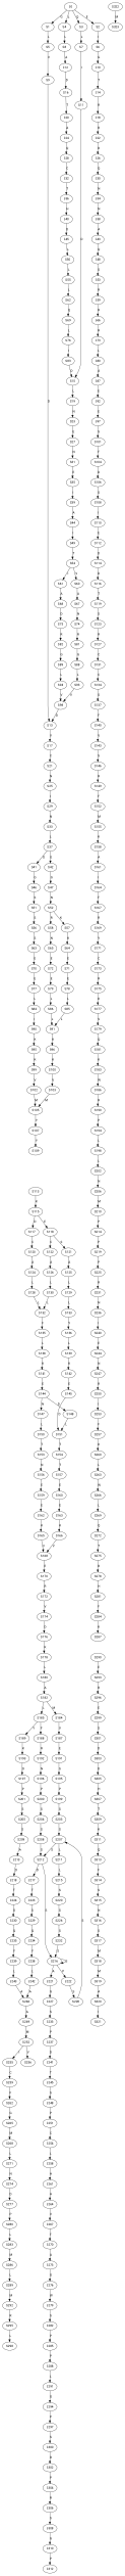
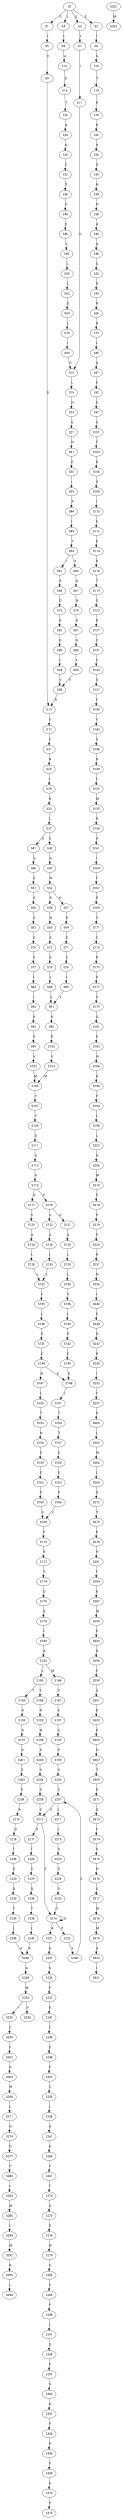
  strict digraph {
    fontname=Roboto
    node [fontname=Roboto]
    edge [fontname=Roboto]
    S0
    S1
    S2
    S3
    S4
    S5
    S6
    S7
    S8
    S9
    S10
    S11
    S12
    S13
    S14
    S15
    S16
    S17
    S18
    S19
    S20
    S21
    S22
    S23
    S24
    S25
    S26
    S27
    S28
    S29
    S30
    S31
    S32
    S33
    S34
    S35
    S36
    S37
    S38
    S39
    S40
    S41
    S42
    S43
    S44
    S45
    S46
    S47
    S48
    S49
    S50
    S51
    S52
    S53
    S54
    S55
    S56
    S57
    S58
    S59
    S60
    S61
    S62
    S63
    S64
    S65
    S66
    S67
    S68
    S69
    S70
    S71
    S72
    S73
    S74
    S75
    S76
    S77
    S78
    S79
    S80
    S81
    S82
    S83
    S84
    S85
    S86
    S87
    S88
    S89
    S90
    S91
    S92
    S93
    S94
    S95
    S96
    S97
    S98
    S99
    S100
    S101
    S102
    S103
    S104
    S105
    S106
    S107
    S108
    S109
    S110
+   S111
    S112
    S113
    S114
    S115
    S116
    S117
    S118
    S119
    S120
    S121
    S122
    S123
    S124
    S125
    S126
    S127
    S128
    S129
    S130
    S131
    S132
    S133
    S134
    S135
    S136
    S137
    S138
    S139
    S140
    S141
    S142
    S143
    S144
    S145
    S146
    S147
    S148
    S149
    S150
    S151
    S152
    S153
    S154
    S155
    S156
    S157
    S158
    S159
    S160
    S161
    S162
    S163
    S164
    S165
    S166
    S167
    S168
    S169
    S170
    S171
    S172
    S173
    S174
    S175
    S176
    S177
    S178
    S179
    S180
    S181
    S182
    S183
    S184
    S185
    S186
    S187
    S188
    S189
    S190
    S191
    S192
    S193
    S194
    S195
    S196
    S197
    S198
    S199
    S200
    S201
    S202
    S203
    S204
    S205
    S206
    S207
    S208
    S209
    S210
    S211
    S212
    S213
    S214
    S215
    S216
    S217
    S218
    S219
    S220
    S221
    S222
    S223
    S224
    S225
    S226
    S227
    S228
    S229
    S230
    S231
    S232
    S233
    S234
    S235
    S236
    S237
    S238
    S239
    S240
    S241
    S242
    S243
    S244
    S245
    S246
    S247
    S248
    S249
    S250
    S251
    S252
    S253
    S254
    S255
    S256
    S257
    S258
    S259
    S260
    S261
    S262
    S263
    S264
    S265
    S266
    S267
    S268
    S269
    S270
    S271
    S272
    S273
    S274
    S275
    S276
    S277
    S278
    S279
    S280
    S281
    S282
    S283
    S284
    S285
    S286
    S287
    S288
    S289
    S290
    S291
    S292
    S293
    S294
    S295
    S296
    S297
    S298
    S299
    S300
    S301
    S302
    S303
    S304
    S305
    S306
    S307
    S308
    S309
    S310
    S311
    S312
    S313
    S314
    S315
    S316
    S317
    S318
    S319
    S320
    S321
    S322
    S323
    S0 -> S1 [label=G]
    S0 -> S2 [label=E]
    S0 -> S3 [label=Q]
    S0 -> S4 [label=L]
    S1 -> S5 [label=L]
    S2 -> S6 [label=I]
    S3 -> S7 [label=L]
    S4 -> S8 [label=L]
    S5 -> S9 [label=V]
    S6 -> S10 [label=G]
    S7 -> S11 [label=I]
    S8 -> S12 [label=A]
    S9 -> S13 [label=D]
    S10 -> S14 [label=T]
    S11 -> S15 [label=D]
    S12 -> S16 [label=D]
    S13 -> S17 [label=V]
    S14 -> S18 [label=R]
    S15 -> S19 [label=L]
    S16 -> S20 [label=T]
    S17 -> S21 [label=C]
    S18 -> S22 [label=R]
    S19 -> S23 [label=N]
    S20 -> S24 [label=A]
    S21 -> S25 [label=N]
    S22 -> S26 [label=R]
    S23 -> S27 [label=E]
    S24 -> S28 [label=Q]
    S25 -> S29 [label=I]
    S26 -> S30 [label=Q]
    S27 -> S31 [label=N]
    S28 -> S32 [label=C]
    S29 -> S33 [label=N]
    S30 -> S34 [label=N]
    S31 -> S35 [label=E]
    S32 -> S36 [label=T]
    S33 -> S37 [label=L]
    S34 -> S38 [label=N]
    S35 -> S39 [label=I]
    S36 -> S40 [label=H]
    S37 -> S41 [label=D]
    S37 -> S42 [label=E]
    S38 -> S43 [label=A]
    S39 -> S44 [label=A]
    S40 -> S45 [label=D]
    S41 -> S46 [label=G]
    S42 -> S47 [label=G]
    S43 -> S48 [label=Q]
    S44 -> S49 [label=I]
    S45 -> S50 [label=L]
    S46 -> S51 [label=S]
    S47 -> S52 [label=N]
    S48 -> S53 [label=S]
    S49 -> S54 [label=T]
    S50 -> S55 [label=L]
    S51 -> S56 [label=S]
    S52 -> S57 [label=K]
    S52 -> S58 [label=R]
    S53 -> S59 [label=R]
    S54 -> S60 [label=V]
    S54 -> S61 [label=I]
    S55 -> S62 [label=L]
    S56 -> S63 [label=S]
    S57 -> S64 [label=K]
    S58 -> S65 [label=N]
    S59 -> S66 [label=R]
    S60 -> S67 [label=A]
    S61 -> S68 [label=A]
    S62 -> S69 [label=Q]
    S63 -> S70 [label=E]
    S64 -> S71 [label=E]
    S65 -> S72 [label=E]
    S66 -> S73 [label=R]
    S67 -> S74 [label=N]
    S68 -> S75 [label=D]
    S69 -> S76 [label=L]
    S70 -> S77 [label=E]
    S71 -> S78 [label=E]
    S72 -> S79 [label=E]
    S73 -> S80 [label=L]
    S74 -> S81 [label=R]
    S75 -> S82 [label=R]
    S76 -> S83 [label=I]
    S77 -> S84 [label=L]
    S78 -> S85 [label=L]
    S79 -> S86 [label=L]
    S80 -> S87 [label=A]
    S81 -> S88 [label=G]
    S82 -> S89 [label=G]
    S83 -> S15 [label=D]
    S84 -> S90 [label=I]
    S85 -> S91 [label=L]
    S86 -> S91 [label=L]
    S87 -> S92 [label=E]
    S88 -> S93 [label=L]
    S89 -> S94 [label=L]
    S90 -> S95 [label=K]
    S91 -> S96 [label=K]
    S92 -> S97 [label=E]
    S93 -> S98 [label=V]
    S94 -> S98 [label=V]
    S95 -> S99 [label=K]
    S96 -> S100 [label=K]
    S97 -> S101 [label=S]
    S98 -> S13 [label=D]
    S99 -> S102 [label=V]
    S100 -> S103 [label=V]
    S101 -> S104 [label=F]
    S102 -> S105 [label=M]
    S103 -> S105 [label=M]
    S104 -> S106 [label=D]
    S105 -> S107 [label=Y]
    S106 -> S108 [label=S]
    S107 -> S109 [label=Y]
    S108 -> S110 [label=I]
+   S109 -> S111 [label=D]
    S110 -> S112 [label=E]
+   S111 -> S113 [label=G]
    S112 -> S114 [label=D]
    S113 -> S115 [label=K]
    S114 -> S116 [label=D]
    S115 -> S117 [label=D]
    S115 -> S118 [label=E]
    S116 -> S119 [label=T]
    S117 -> S120 [label=C]
    S118 -> S121 [label=S]
    S118 -> S122 [label=C]
    S119 -> S123 [label=S]
    S120 -> S124 [label=A]
    S121 -> S125 [label=A]
    S122 -> S126 [label=A]
    S123 -> S127 [label=R]
    S124 -> S128 [label=L]
    S125 -> S129 [label=L]
    S126 -> S130 [label=L]
    S127 -> S131 [label=C]
    S128 -> S132 [label=L]
    S129 -> S133 [label=L]
    S130 -> S132 [label=L]
    S131 -> S134 [label=C]
    S132 -> S135 [label=F]
    S133 -> S136 [label=Y]
    S134 -> S137 [label=S]
    S135 -> S138 [label=L]
    S136 -> S139 [label=L]
    S137 -> S140 [label=F]
    S138 -> S141 [label=K]
    S139 -> S142 [label=K]
    S140 -> S143 [label=V]
    S141 -> S144 [label=E]
    S142 -> S145 [label=E]
    S143 -> S146 [label=S]
    S144 -> S147 [label=N]
    S144 -> S148 [label=D]
-   S145 -> S151 [label=D]
+   S145 -> S148 [label=D]
    S146 -> S149 [label=R]
    S147 -> S150 [label=L]
    S148 -> S151 [label=L]
    S149 -> S152 [label=F]
    S150 -> S153 [label=T]
    S151 -> S154 [label=T]
    S152 -> S155 [label=M]
    S153 -> S156 [label=N]
    S154 -> S157 [label=T]
    S155 -> S158 [label=K]
    S156 -> S159 [label=E]
    S157 -> S160 [label=E]
    S158 -> S161 [label=A]
    S159 -> S162 [label=E]
    S160 -> S163 [label=E]
    S161 -> S164 [label=I]
    S162 -> S165 [label=K]
    S163 -> S166 [label=K]
    S164 -> S167 [label=F]
    S165 -> S168 [label=V]
    S166 -> S168 [label=V]
    S167 -> S169 [label=R]
    S168 -> S170 [label=E]
    S169 -> S171 [label=Y]
    S170 -> S172 [label=R]
    S171 -> S173 [label=C]
    S172 -> S174 [label=V]
    S173 -> S175 [label=R]
    S174 -> S176 [label=D]
    S175 -> S177 [label=K]
    S176 -> S178 [label=K]
    S177 -> S179 [label=V]
    S178 -> S180 [label=L]
    S179 -> S181 [label=Q]
    S180 -> S182 [label=A]
    S181 -> S183 [label=K]
    S182 -> S184 [label=M]
    S182 -> S185 [label=L]
    S183 -> S186 [label=W]
    S184 -> S187 [label=V]
    S185 -> S188 [label=F]
    S185 -> S189 [label=Y]
    S186 -> S190 [label=R]
    S187 -> S191 [label=E]
    S188 -> S192 [label=R]
    S189 -> S193 [label=K]
    S190 -> S194 [label=P]
    S191 -> S195 [label=S]
    S192 -> S196 [label=N]
    S193 -> S197 [label=D]
    S194 -> S198 [label=L]
    S195 -> S199 [label=P]
    S196 -> S200 [label=P]
    S197 -> S201 [label=P]
    S198 -> S202 [label=L]
    S199 -> S203 [label=S]
    S200 -> S204 [label=S]
    S201 -> S205 [label=S]
    S202 -> S206 [label=N]
    S203 -> S207 [label=S]
    S204 -> S208 [label=S]
    S205 -> S209 [label=S]
    S206 -> S210 [label=M]
    S207 -> S211 [label=L]
    S207 -> S212 [label=S]
    S208 -> S212 [label=S]
    S209 -> S213 [label=A]
    S210 -> S214 [label=P]
    S211 -> S215 [label=L]
    S212 -> S216 [label=S]
    S212 -> S217 [label=D]
    S213 -> S218 [label=D]
    S214 -> S219 [label=P]
    S215 -> S220 [label=S]
    S216 -> S216 [label=S]
    S216 -> S221 [label=A]
    S216 -> S222 [label=P]
    S217 -> S223 [label=T]
    S218 -> S224 [label=T]
    S219 -> S225 [label=P]
    S220 -> S226 [label=S]
    S221 -> S227 [label=G]
    S222 -> S228 [label=S]
    S223 -> S229 [label=S]
    S224 -> S230 [label=G]
    S225 -> S231 [label=R]
    S226 -> S232 [label=S]
    S227 -> S233 [label=S]
    S228 -> S207 [label=S]
    S229 -> S234 [label=Q]
    S230 -> S235 [label=Q]
    S231 -> S236 [label=N]
    S232 -> S216 [label=S]
    S233 -> S237 [label=P]
    S234 -> S238 [label=Y]
    S235 -> S239 [label=Y]
    S236 -> S240 [label=I]
    S237 -> S241 [label=D]
    S238 -> S242 [label=L]
    S239 -> S243 [label=L]
    S240 -> S244 [label=E]
    S241 -> S245 [label=T]
    S242 -> S246 [label=A]
    S243 -> S246 [label=A]
    S244 -> S247 [label=N]
    S245 -> S248 [label=S]
    S246 -> S249 [label=A]
    S247 -> S250 [label=R]
    S248 -> S251 [label=P]
    S249 -> S252 [label=M]
    S250 -> S253 [label=I]
    S251 -> S254 [label=C]
    S252 -> S255 [label=I]
    S252 -> S256 [label=V]
    S253 -> S257 [label=F]
    S254 -> S258 [label=L]
    S255 -> S259 [label=C]
    S257 -> S260 [label=K]
    S258 -> S261 [label=A]
    S259 -> S262 [label=F]
    S260 -> S263 [label=L]
    S261 -> S264 [label=A]
    S262 -> S265 [label=G]
    S263 -> S266 [label=W]
    S264 -> S267 [label=V]
    S265 -> S268 [label=M]
    S266 -> S269 [label=L]
    S267 -> S270 [label=T]
    S268 -> S271 [label=L]
    S269 -> S272 [label=Q]
    S270 -> S273 [label=A]
    S271 -> S274 [label=N]
    S272 -> S275 [label=T]
    S273 -> S276 [label=G]
    S274 -> S277 [label=D]
    S275 -> S278 [label=R]
    S276 -> S279 [label=W]
    S277 -> S280 [label=P]
    S278 -> S281 [label=H]
    S279 -> S282 [label=S]
    S280 -> S283 [label=L]
    S281 -> S284 [label=F]
    S282 -> S285 [label=P]
    S283 -> S286 [label=M]
    S284 -> S287 [label=K]
    S285 -> S288 [label=P]
    S286 -> S289 [label=L]
+   S287 -> S290 [label=W]
    S288 -> S291 [label=L]
    S289 -> S292 [label=M]
    S290 -> S293 [label=E]
    S291 -> S294 [label=G]
    S292 -> S295 [label=R]
    S293 -> S296 [label=R]
    S294 -> S297 [label=P]
    S295 -> S298 [label=L]
    S296 -> S299 [label=E]
    S297 -> S300 [label=S]
    S299 -> S301 [label=S]
    S300 -> S302 [label=R]
    S301 -> S303 [label=D]
    S302 -> S304 [label=P]
    S303 -> S305 [label=D]
    S304 -> S306 [label=R]
    S305 -> S307 [label=H]
    S306 -> S308 [label=S]
    S307 -> S309 [label=T]
    S308 -> S310 [label=G]
    S309 -> S311 [label=K]
    S310 -> S312 [label=P]
    S311 -> S313 [label=Q]
    S313 -> S314 [label=F]
    S314 -> S315 [label=S]
    S315 -> S316 [label=N]
    S316 -> S317 [label=S]
    S317 -> S318 [label=M]
    S318 -> S319 [label=M]
    S319 -> S320 [label=A]
    S320 -> S321 [label=I]
    S322 -> S323 [label=M]
  }
